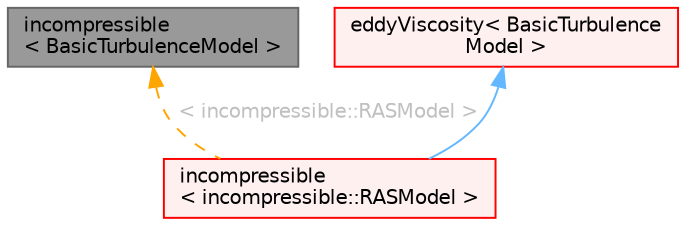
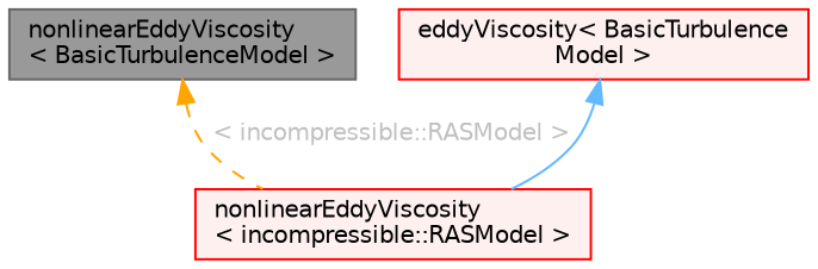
  digraph {
    node [color=red fillcolor="#FFF0F0" fontname=Helvetica fontsize=10 shape=box style=filled]
    edge [dir=back fontname=Helvetica fontsize=10 labelfontname=Helvetica labelfontsize=10]
-   n1 [color=gray40 fillcolor=grey60 fontcolor=black height=0.2 label="incompressible\l\< BasicTurbulenceModel \>" width=0.4]
-   n2 [height=0.2 label="incompressible\l\< incompressible::RASModel \>" width=0.4]
+   n1 [color=gray40 fillcolor=grey60 fontcolor=black height=0.2 label="nonlinearEddyViscosity\l\< BasicTurbulenceModel \>" width=0.4]
+   n2 [height=0.2 label="nonlinearEddyViscosity\l\< incompressible::RASModel \>" width=0.4]
    n3 [height=0.2 label="eddyViscosity\< BasicTurbulence\lModel \>" width=0.4]
    n1 -> n2 [color=orange fontcolor=grey label=" \< incompressible::RASModel \>" style=dashed]
    n3 -> n2 [color=steelblue1 style=solid]
  }
